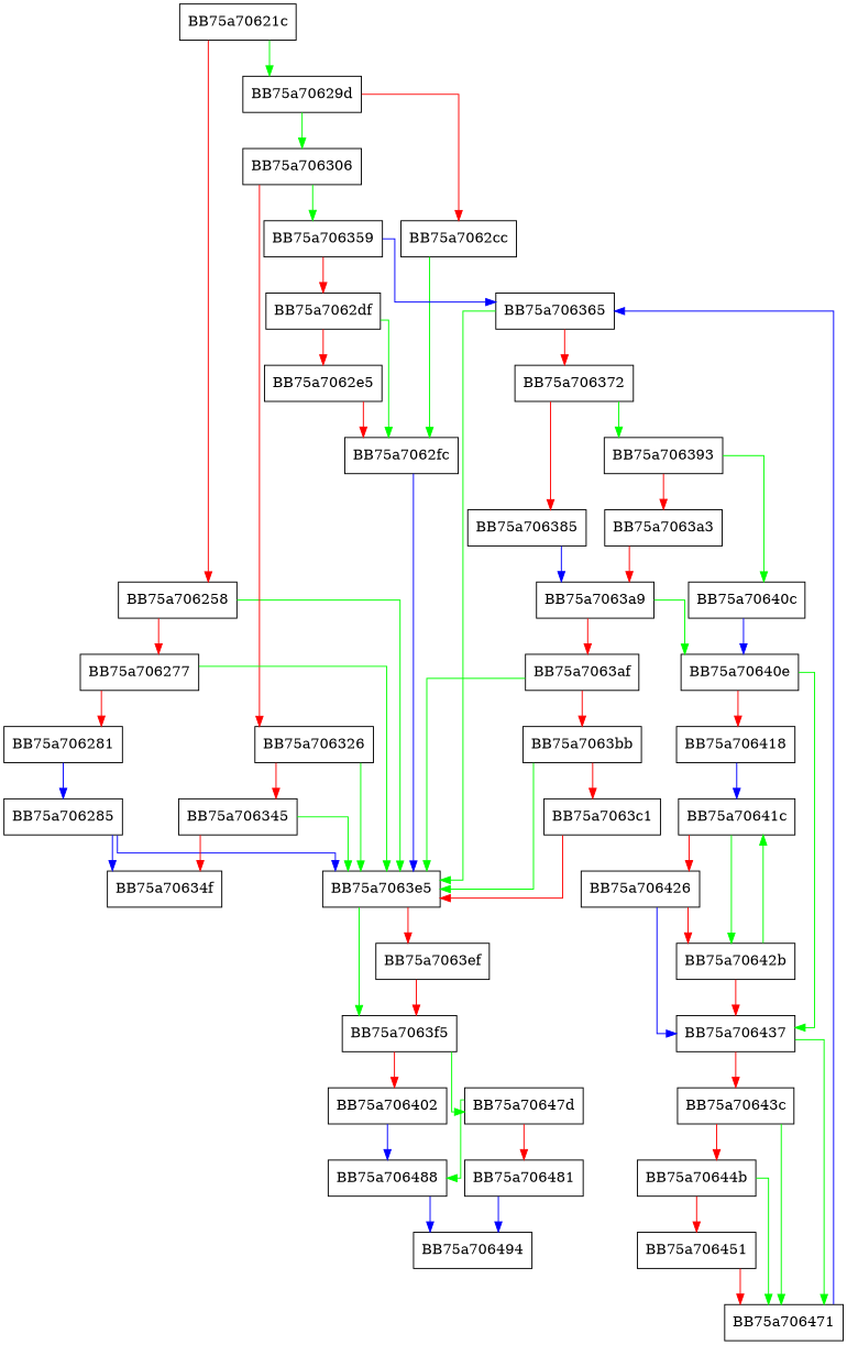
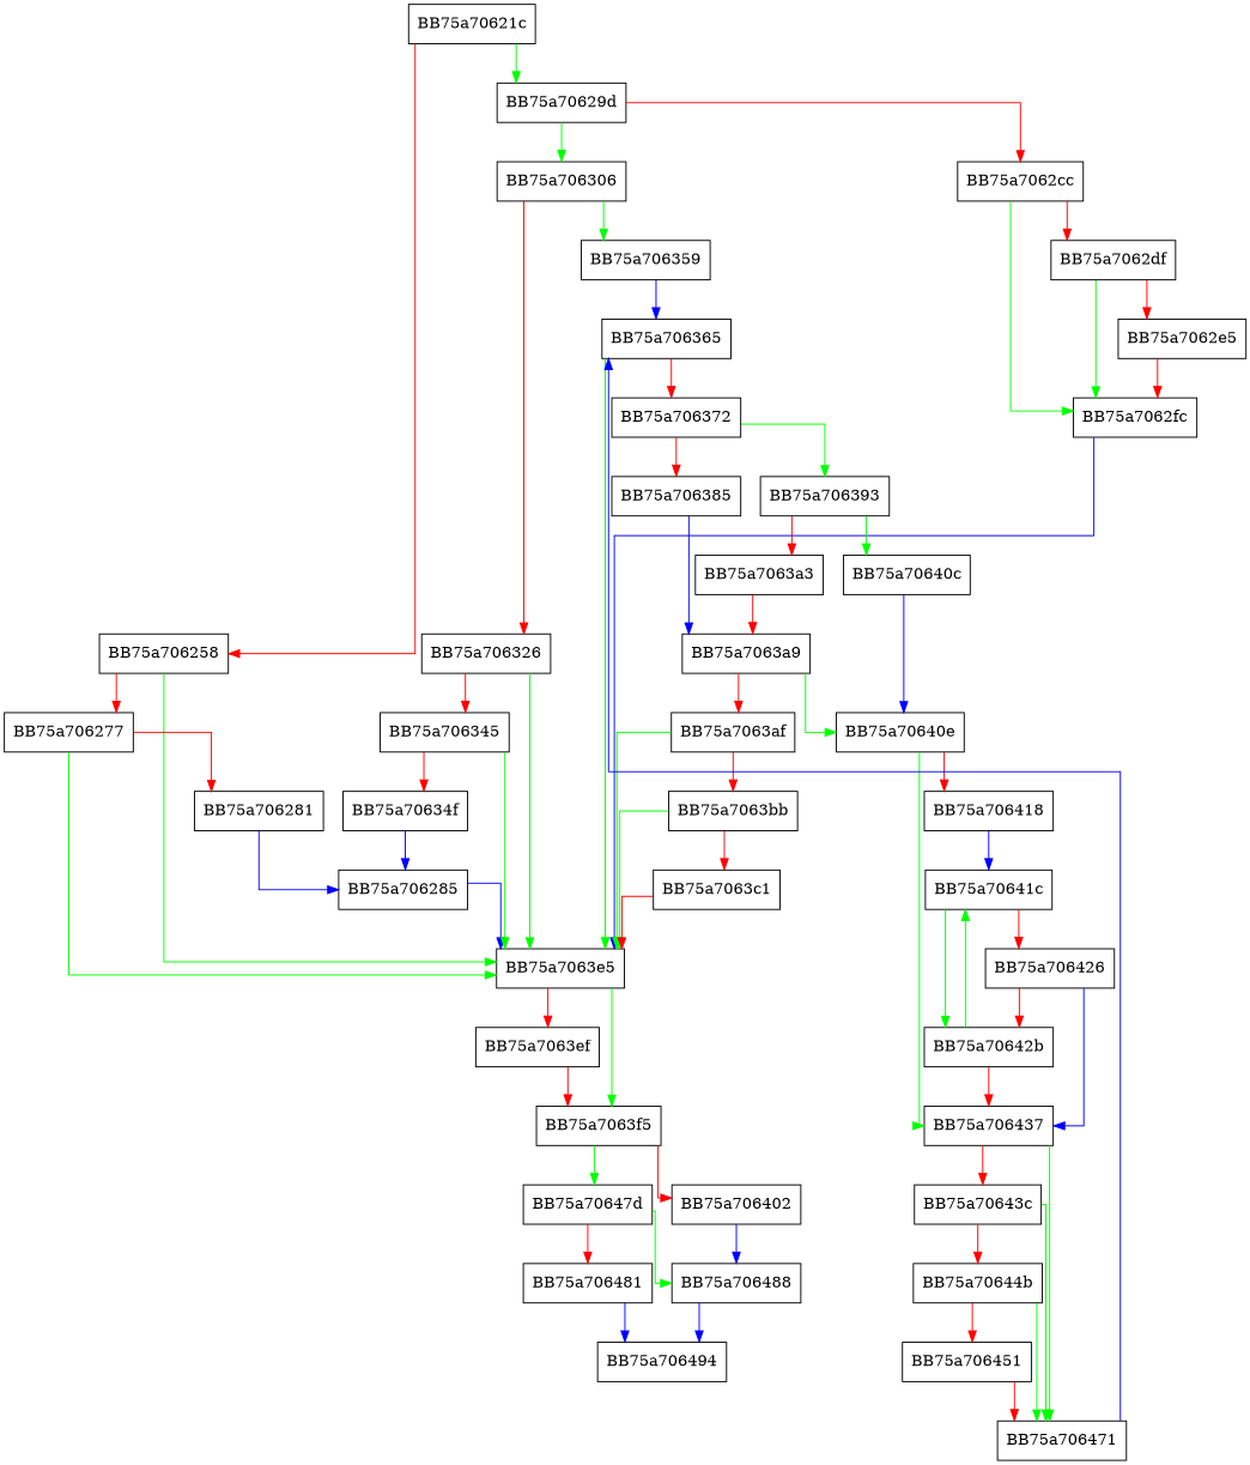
  digraph {
    splines=ortho
    node [shape=box]
    edge [color=red]
    BB75a70621c
    BB75a70629d
    BB75a706258
    BB75a706306
    BB75a7062cc
    BB75a7063e5
    BB75a706277
    BB75a706359
    BB75a706326
    BB75a7062fc
    BB75a7062df
    BB75a7063f5
    BB75a7063ef
    BB75a706281
    BB75a70647d
    BB75a706402
    BB75a706285
    BB75a706365
    BB75a706345
    BB75a7062e5
    BB75a706372
    BB75a70634f
    BB75a706393
    BB75a706385
    BB75a70640c
    BB75a7063a3
    BB75a7063a9
    BB75a70640e
    BB75a7063af
    BB75a706437
    BB75a706418
    BB75a7063bb
    BB75a706471
    BB75a70643c
    BB75a70641c
    BB75a7063c1
    BB75a706488
    BB75a706481
    BB75a706494
    BB75a70644b
    BB75a70642b
    BB75a706426
    BB75a706451
    BB75a70621c -> BB75a70629d [color=green]
    BB75a70621c -> BB75a706258
    BB75a70629d -> BB75a706306 [color=green]
    BB75a70629d -> BB75a7062cc
    BB75a706258 -> BB75a7063e5 [color=green]
    BB75a706258 -> BB75a706277
    BB75a706306 -> BB75a706359 [color=green]
    BB75a706306 -> BB75a706326
    BB75a7062cc -> BB75a7062fc [color=green]
-   BB75a706359 -> BB75a7062df
+   BB75a7062cc -> BB75a7062df
    BB75a7063e5 -> BB75a7063f5 [color=green]
    BB75a7063e5 -> BB75a7063ef
    BB75a706277 -> BB75a7063e5 [color=green]
    BB75a706277 -> BB75a706281
    BB75a706359 -> BB75a706365 [color=blue]
    BB75a706326 -> BB75a7063e5 [color=green]
    BB75a706326 -> BB75a706345
    BB75a7062fc -> BB75a7063e5 [color=blue]
    BB75a7062df -> BB75a7062fc [color=green]
    BB75a7062df -> BB75a7062e5
    BB75a7063f5 -> BB75a70647d [color=green]
    BB75a7063f5 -> BB75a706402
    BB75a7063ef -> BB75a7063f5
    BB75a706281 -> BB75a706285 [color=blue]
    BB75a70647d -> BB75a706488 [color=green]
    BB75a70647d -> BB75a706481
    BB75a706402 -> BB75a706488 [color=blue]
    BB75a706285 -> BB75a7063e5 [color=blue]
    BB75a706365 -> BB75a7063e5 [color=green]
    BB75a706365 -> BB75a706372
    BB75a706345 -> BB75a7063e5 [color=green]
    BB75a706345 -> BB75a70634f
    BB75a7062e5 -> BB75a7062fc
    BB75a706372 -> BB75a706393 [color=green]
    BB75a706372 -> BB75a706385
-   BB75a706285 -> BB75a70634f [color=blue]
+   BB75a70634f -> BB75a706285 [color=blue]
    BB75a706393 -> BB75a70640c [color=green]
    BB75a706393 -> BB75a7063a3
    BB75a706385 -> BB75a7063a9 [color=blue]
    BB75a70640c -> BB75a70640e [color=blue]
    BB75a7063a3 -> BB75a7063a9
    BB75a7063a9 -> BB75a70640e [color=green]
    BB75a7063a9 -> BB75a7063af
    BB75a70640e -> BB75a706437 [color=green]
    BB75a70640e -> BB75a706418
    BB75a7063af -> BB75a7063e5 [color=green]
    BB75a7063af -> BB75a7063bb
    BB75a706437 -> BB75a706471 [color=green]
    BB75a706437 -> BB75a70643c
    BB75a706418 -> BB75a70641c [color=blue]
    BB75a7063bb -> BB75a7063e5 [color=green]
    BB75a7063bb -> BB75a7063c1
    BB75a706471 -> BB75a706365 [color=blue]
    BB75a70643c -> BB75a706471 [color=green]
    BB75a70643c -> BB75a70644b
    BB75a70641c -> BB75a70642b [color=green]
    BB75a70641c -> BB75a706426
    BB75a7063c1 -> BB75a7063e5
    BB75a706488 -> BB75a706494 [color=blue]
    BB75a706481 -> BB75a706494 [color=blue]
    BB75a70644b -> BB75a706471 [color=green]
    BB75a70644b -> BB75a706451
    BB75a70642b -> BB75a706437
    BB75a70642b -> BB75a70641c [color=green]
    BB75a706426 -> BB75a706437 [color=blue]
    BB75a706426 -> BB75a70642b
    BB75a706451 -> BB75a706471
  }
